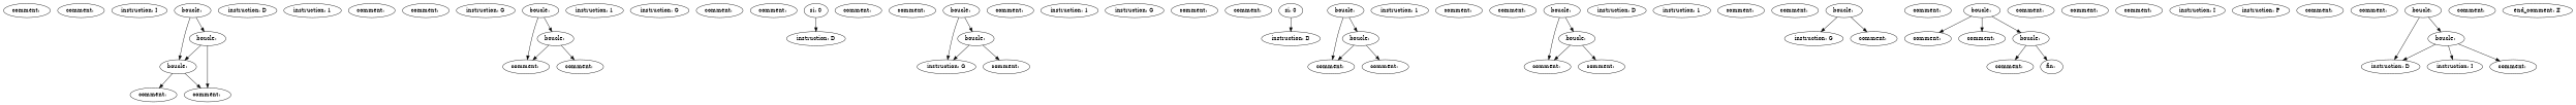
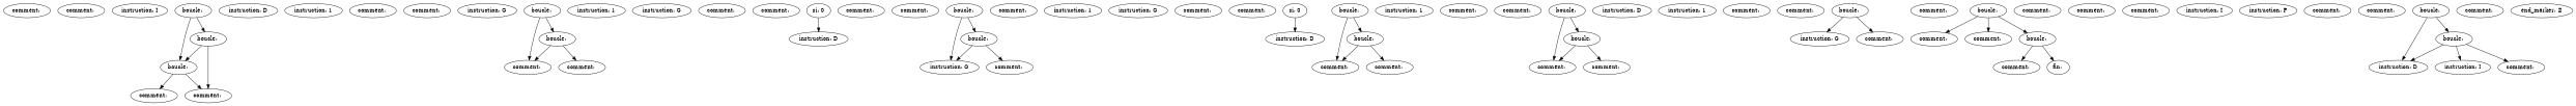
  digraph {
    rankdir=TB
    n1 [label="comment: "]
    n2 [label="comment: "]
    n3 [label="instruction: I"]
    n4 [label="boucle: "]
    n5 [label="boucle: "]
    n6 [label="boucle: "]
    n7 [label="comment: "]
    n8 [label="comment: "]
    n9 [label="instruction: D"]
    n10 [label="instruction: 1"]
    n11 [label="comment: "]
    n12 [label="comment: "]
    n13 [label="instruction: G"]
    n14 [label="boucle: "]
    n15 [label="boucle: "]
    n16 [label="comment: "]
    n17 [label="comment: "]
    n18 [label="instruction: 1"]
    n19 [label="instruction: G"]
    n20 [label="comment: "]
    n21 [label="comment: "]
    n22 [label="si: 0"]
    n23 [label="instruction: D"]
    n24 [label="comment: "]
    n25 [label="comment: "]
    n26 [label="boucle: "]
    n27 [label="boucle: "]
    n28 [label="instruction: G"]
    n29 [label="comment: "]
    n30 [label="comment: "]
    n31 [label="instruction: 1"]
    n32 [label="instruction: G"]
    n33 [label="comment: "]
    n34 [label="comment: "]
    n35 [label="si: 0"]
    n36 [label="instruction: D"]
    n37 [label="boucle: "]
    n38 [label="boucle: "]
    n39 [label="comment: "]
    n40 [label="comment: "]
    n41 [label="instruction: 1"]
    n42 [label="comment: "]
    n43 [label="comment: "]
    n44 [label="boucle: "]
    n45 [label="boucle: "]
    n46 [label="comment: "]
    n47 [label="comment: "]
    n48 [label="instruction: D"]
    n49 [label="instruction: 1"]
    n50 [label="comment: "]
    n51 [label="comment: "]
    n52 [label="boucle: "]
    n53 [label="instruction: G"]
    n54 [label="comment: "]
    n55 [label="comment: "]
    n56 [label="boucle: "]
    n57 [label="comment: "]
    n58 [label="comment: "]
    n59 [label="boucle: "]
    n60 [label="comment: "]
    n61 [label="fin: "]
    n62 [label="comment: "]
    n63 [label="comment: "]
    n64 [label="comment: "]
    n65 [label="instruction: I"]
    n66 [label="instruction: P"]
    n67 [label="comment: "]
    n68 [label="comment: "]
    n69 [label="boucle: "]
    n70 [label="boucle: "]
    n71 [label="instruction: D"]
    n72 [label="instruction: I"]
    n73 [label="comment: "]
    n74 [label="comment: "]
-   n75 [label="end_comment: #"]
+   n75 [label="end_marker: #"]
    n4 -> n5
    n4 -> n6
    n5 -> n6
    n5 -> n7
    n6 -> n7
    n6 -> n8
    n14 -> n15
    n14 -> n16
    n15 -> n16
    n15 -> n17
    n22 -> n23
    n26 -> n27
    n26 -> n28
    n27 -> n28
    n27 -> n29
    n35 -> n36
    n37 -> n38
    n37 -> n39
    n38 -> n39
    n38 -> n40
    n44 -> n45
    n44 -> n46
    n45 -> n46
    n45 -> n47
    n52 -> n53
    n52 -> n54
    n56 -> n57
    n56 -> n58
    n56 -> n59
    n59 -> n60
    n59 -> n61
    n69 -> n70
    n69 -> n71
    n70 -> n71
    n70 -> n72
    n70 -> n73
  }
